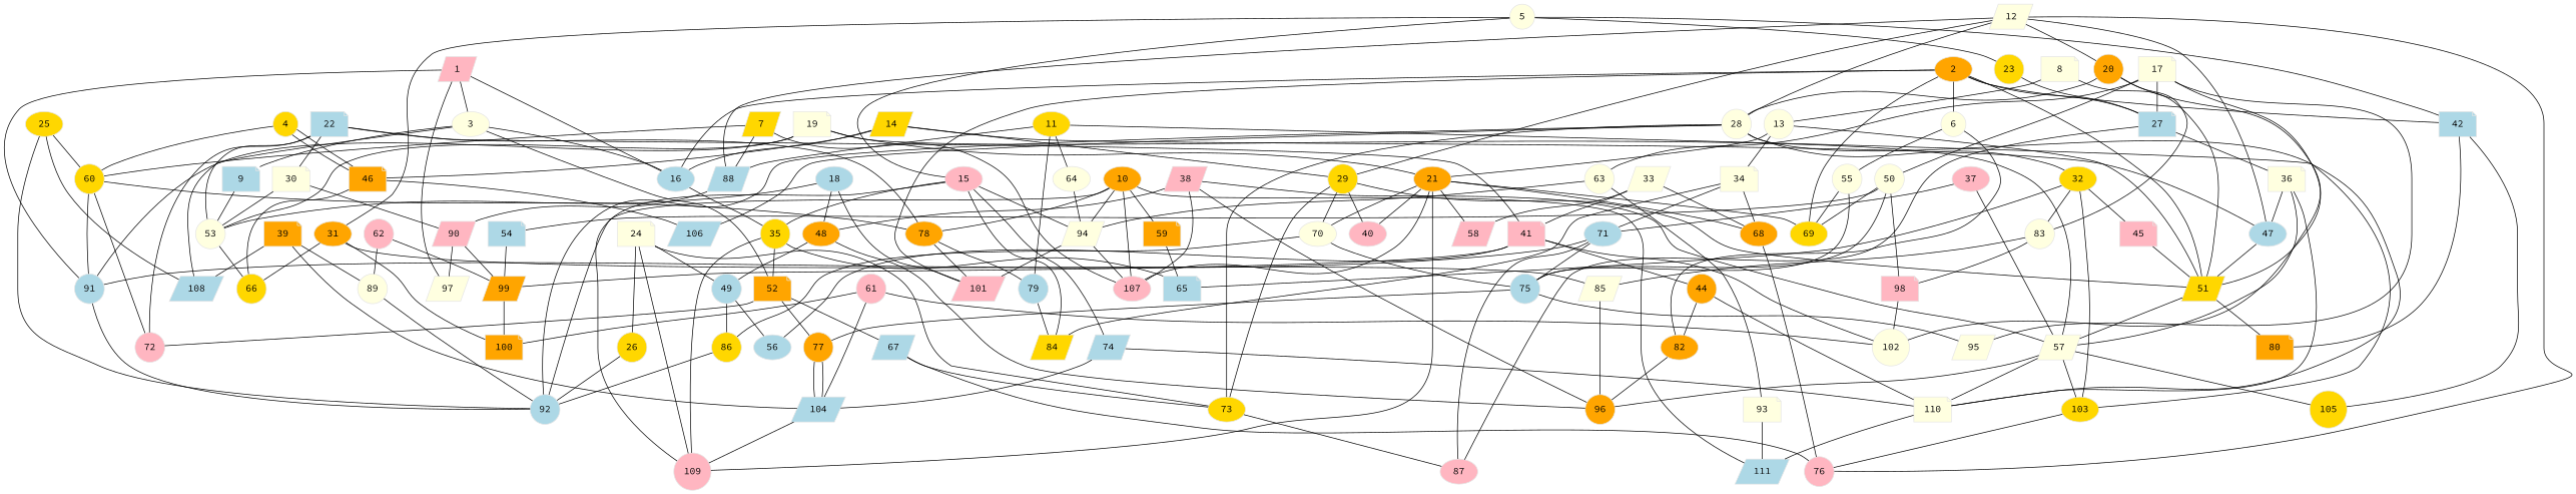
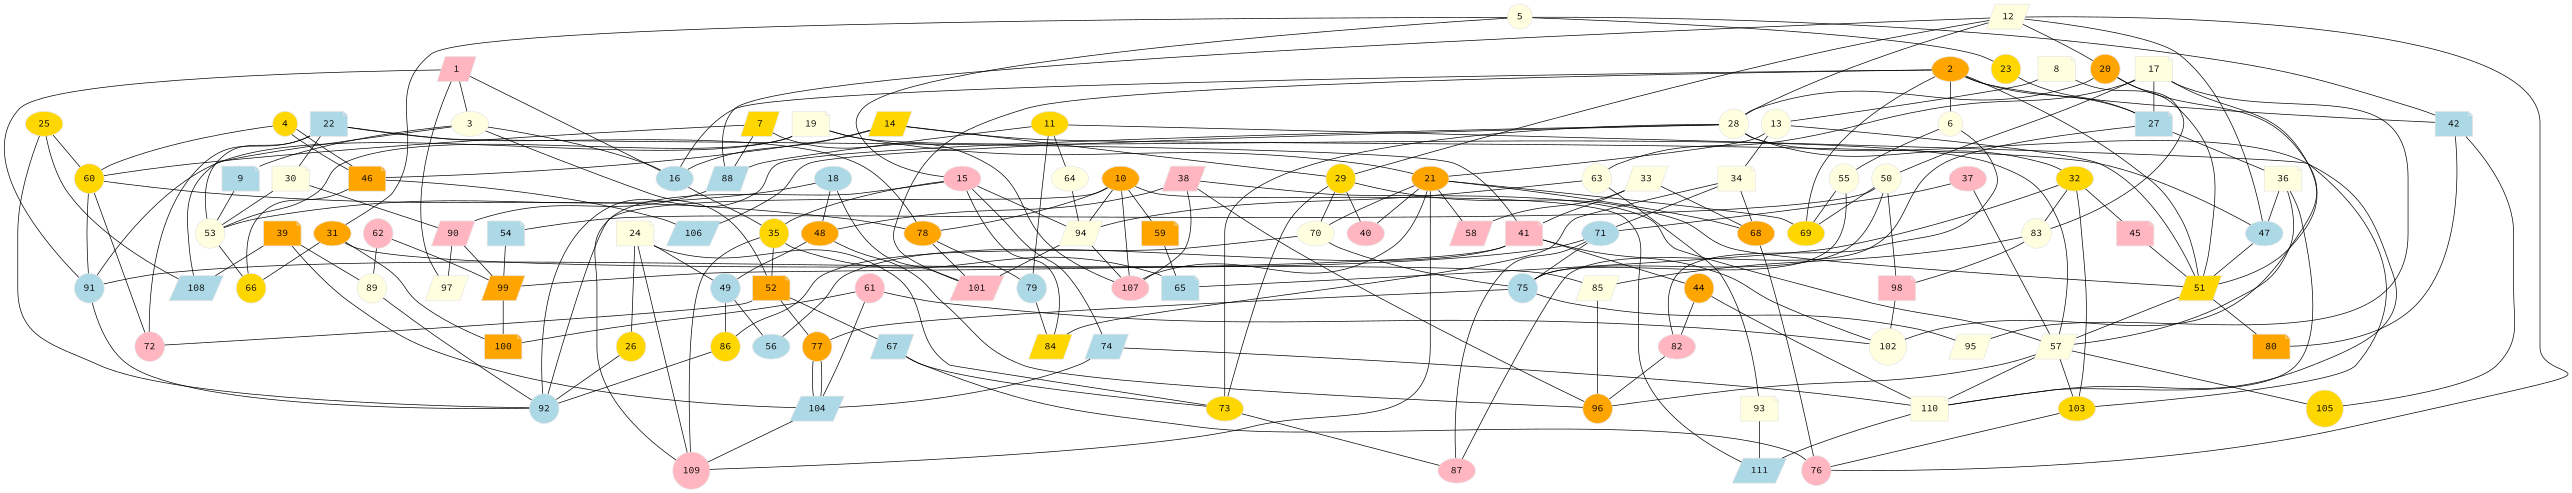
  graph {
    fontname="Source Code Pro"
    node [color=gray90 fillcolor=lightyellow fontname="Source Code Pro" shape=circle style=filled]
    edge [fontname="Source Code Pro"]
    1 [fillcolor=lightpink shape=parallelogram]
    3 [shape=ellipse]
    16 [fillcolor=lightblue shape=ellipse]
    91 [fillcolor=lightblue]
    97 [shape=parallelogram]
    9 [fillcolor=lightblue shape=note]
    52 [fillcolor=orange shape=note]
    108 [fillcolor=lightblue shape=parallelogram]
    35 [fillcolor=gold]
    92 [fillcolor=lightblue]
    2 [fillcolor=orange shape=ellipse]
    6
    27 [fillcolor=lightblue shape=note]
    42 [fillcolor=lightblue shape=note]
    51 [fillcolor=gold shape=parallelogram]
    69 [fillcolor=gold shape=ellipse]
    101 [fillcolor=lightpink shape=parallelogram]
    55
-   82 [fillcolor=orange shape=ellipse]
+   82 [fillcolor=lightpink shape=ellipse]
    36 [shape=note]
    87 [fillcolor=lightpink shape=ellipse]
    80 [fillcolor=orange shape=note]
    105 [fillcolor=gold]
    57 [shape=parallelogram]
    53
    72 [fillcolor=lightpink]
    67 [fillcolor=lightblue shape=parallelogram]
    77 [fillcolor=orange]
    4 [fillcolor=gold]
    46 [fillcolor=orange shape=note]
    60 [fillcolor=gold]
    106 [fillcolor=lightblue shape=parallelogram]
    66 [fillcolor=gold]
    78 [fillcolor=orange shape=ellipse]
    5
    15 [fillcolor=lightpink shape=ellipse]
    23 [fillcolor=gold]
    31 [fillcolor=orange shape=ellipse]
    94 [shape=parallelogram]
    74 [fillcolor=lightblue shape=parallelogram]
    84 [fillcolor=gold shape=parallelogram]
    109 [fillcolor=lightpink]
    85 [shape=parallelogram]
    100 [fillcolor=orange shape=note]
    75 [fillcolor=lightblue]
    96 [fillcolor=orange]
    7 [fillcolor=gold shape=parallelogram]
    88 [fillcolor=lightblue shape=parallelogram]
    107 [fillcolor=lightpink shape=ellipse]
    90 [fillcolor=lightpink shape=parallelogram]
    8 [shape=note]
    13
    21 [fillcolor=orange shape=ellipse]
    34 [shape=note]
    10 [fillcolor=orange shape=ellipse]
    59 [fillcolor=orange shape=note]
    111 [fillcolor=lightblue shape=parallelogram]
    65 [fillcolor=lightblue shape=note]
    79 [fillcolor=lightblue]
    11 [fillcolor=gold shape=ellipse]
    64 [shape=ellipse]
    103 [fillcolor=gold shape=ellipse]
    76 [fillcolor=lightpink]
    12 [shape=parallelogram]
    20 [fillcolor=orange]
    28
    29 [fillcolor=gold]
    47 [fillcolor=lightblue shape=ellipse]
    83
    102
    73 [fillcolor=gold shape=ellipse]
    32 [fillcolor=gold shape=ellipse]
    110 [shape=note]
    40 [fillcolor=lightpink shape=ellipse]
    70 [shape=ellipse]
    58 [fillcolor=lightpink shape=parallelogram]
    68 [fillcolor=orange shape=ellipse]
    71 [fillcolor=lightblue shape=ellipse]
    14 [fillcolor=gold shape=parallelogram]
    104 [fillcolor=lightblue shape=parallelogram]
    17 [shape=note]
    50
    63
    95 [shape=parallelogram]
    54 [fillcolor=lightblue shape=note]
    98 [fillcolor=lightpink shape=note]
    93 [shape=note]
    18 [fillcolor=lightblue shape=ellipse]
    48 [fillcolor=orange shape=ellipse]
    49 [fillcolor=lightblue]
    19 [shape=note]
    86 [fillcolor=gold]
    22 [fillcolor=lightblue shape=note]
    30 [shape=note]
    41 [fillcolor=lightpink shape=note]
    44 [fillcolor=orange]
    56 [fillcolor=lightblue shape=ellipse]
    99 [fillcolor=orange shape=parallelogram]
    24 [shape=note]
    26 [fillcolor=gold]
    25 [fillcolor=gold shape=ellipse]
    45 [fillcolor=lightpink shape=note]
    33 [shape=parallelogram]
    37 [fillcolor=lightpink shape=ellipse]
    38 [fillcolor=lightpink shape=parallelogram]
    39 [fillcolor=orange shape=note]
    89
    61 [fillcolor=lightpink]
    62 [fillcolor=lightpink]
    1 -- 3
    1 -- 16
    1 -- 91
    1 -- 97
    3 -- 16
    3 -- 9
    3 -- 52
    3 -- 108
    16 -- 35
    91 -- 92
    9 -- 53
    52 -- 72
    52 -- 67
    52 -- 77
    35 -- 52
    35 -- 109
    35 -- 65
    2 -- 16
    2 -- 6
    2 -- 27
    2 -- 42
    2 -- 51
    2 -- 69
    2 -- 101
    6 -- 55
    6 -- 82
    27 -- 36
    27 -- 87
    42 -- 80
    42 -- 105
    51 -- 80
    51 -- 57
    55 -- 69
    55 -- 75
    82 -- 96
    36 -- 57
    36 -- 47
    36 -- 110
    57 -- 105
    57 -- 96
    57 -- 103
    57 -- 110
    53 -- 66
    67 -- 76
    67 -- 73
    77 -- 104
    77 -- 104
    4 -- 46
    4 -- 46
    4 -- 60
    46 -- 106
    46 -- 66
    60 -- 91
    60 -- 72
    60 -- 78
    78 -- 101
    78 -- 79
    5 -- 42
    5 -- 15
    5 -- 23
    5 -- 31
    15 -- 35
    15 -- 94
    15 -- 74
    15 -- 84
    15 -- 109
    23 -- 27
    31 -- 66
    31 -- 85
    31 -- 100
    94 -- 101
    94 -- 107
    74 -- 110
    74 -- 104
    85 -- 96
    75 -- 77
    75 -- 95
    7 -- 60
    7 -- 88
    7 -- 107
    88 -- 90
    90 -- 97
    90 -- 99
    8 -- 51
    8 -- 13
    13 -- 51
    13 -- 21
    13 -- 34
    21 -- 69
    21 -- 109
    21 -- 107
    21 -- 40
    21 -- 70
    21 -- 58
    21 -- 68
    34 -- 84
    34 -- 68
    34 -- 71
    10 -- 92
    10 -- 78
    10 -- 94
    10 -- 107
    10 -- 59
    10 -- 111
    59 -- 65
    79 -- 84
    11 -- 88
    11 -- 79
    11 -- 64
    11 -- 103
    64 -- 94
    103 -- 76
    12 -- 88
    12 -- 76
    12 -- 20
    12 -- 28
    12 -- 29
    12 -- 47
    20 -- 28
    20 -- 83
    20 -- 102
    28 -- 92
    28 -- 106
    28 -- 73
    28 -- 32
    28 -- 110
    29 -- 51
    29 -- 73
    29 -- 40
    29 -- 70
    47 -- 51
    83 -- 85
    83 -- 98
    73 -- 87
    32 -- 65
    32 -- 103
    32 -- 83
    32 -- 45
    110 -- 111
    70 -- 75
    70 -- 86
    68 -- 76
    71 -- 91
    71 -- 87
    71 -- 75
    14 -- 16
    14 -- 46
    14 -- 29
    14 -- 47
    104 -- 109
    17 -- 27
    17 -- 51
    17 -- 50
    17 -- 63
    17 -- 95
    50 -- 69
    50 -- 75
    50 -- 54
    50 -- 98
    63 -- 94
    63 -- 93
    54 -- 99
    98 -- 102
    93 -- 111
    18 -- 101
    18 -- 53
    18 -- 48
    48 -- 96
    48 -- 49
    49 -- 86
    49 -- 56
    19 -- 91
    19 -- 57
    19 -- 53
    19 -- 21
    86 -- 92
    22 -- 53
    22 -- 72
    22 -- 78
    22 -- 30
    22 -- 41
    30 -- 53
    30 -- 90
    41 -- 102
    41 -- 44
    41 -- 56
    41 -- 99
    44 -- 82
    44 -- 110
    99 -- 100
    24 -- 109
    24 -- 73
    24 -- 49
    24 -- 26
    26 -- 92
    25 -- 108
    25 -- 92
    25 -- 60
    45 -- 51
    33 -- 58
    33 -- 68
    33 -- 41
    37 -- 57
    37 -- 71
    38 -- 57
    38 -- 96
    38 -- 107
    38 -- 48
    39 -- 108
    39 -- 104
    39 -- 89
    89 -- 92
    61 -- 100
    61 -- 102
    61 -- 104
    62 -- 99
    62 -- 89
  }
